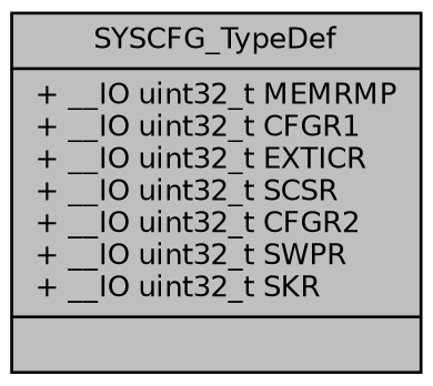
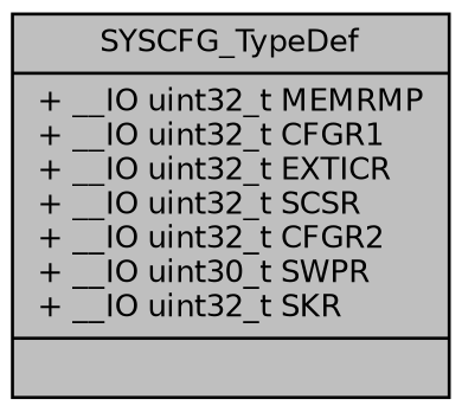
  digraph {
-   n1 [color=black fillcolor=grey75 fontcolor=black fontname=Helvetica fontsize=10 height=0.2 label="{SYSCFG_TypeDef\n|+ __IO uint32_t MEMRMP\l+ __IO uint32_t CFGR1\l+ __IO uint32_t EXTICR\l+ __IO uint32_t SCSR\l+ __IO uint32_t CFGR2\l+ __IO uint32_t SWPR\l+ __IO uint32_t SKR\l|}" shape=record style=filled width=0.4]
+   n1 [color=black fillcolor=grey75 fontcolor=black fontname=Helvetica fontsize=10 height=0.2 label="{SYSCFG_TypeDef\n|+ __IO uint32_t MEMRMP\l+ __IO uint32_t CFGR1\l+ __IO uint32_t EXTICR\l+ __IO uint32_t SCSR\l+ __IO uint32_t CFGR2\l+ __IO uint30_t SWPR\l+ __IO uint32_t SKR\l|}" shape=record style=filled width=0.4]
  }
